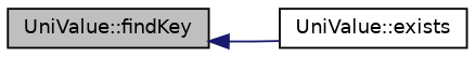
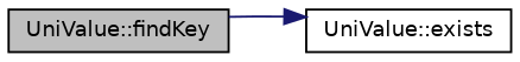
  digraph {
    rankdir=LR
    node [color=black fontname=Helvetica fontsize=10 shape=record style=filled]
    n1 [fillcolor=grey75 fontcolor=black height=0.2 label="UniValue::findKey" width=0.4]
    n2 [fillcolor=white height=0.2 label="UniValue::exists" width=0.4]
-   n1 -> n2 [color=midnightblue dir=back fontname=Helvetica fontsize=10 labelfontname=Helvetica labelfontsize=10 style=solid]
+   n2 -> n1 [color=midnightblue dir=back fontname=Helvetica fontsize=10 labelfontname=Helvetica labelfontsize=10 style=solid]
  }
